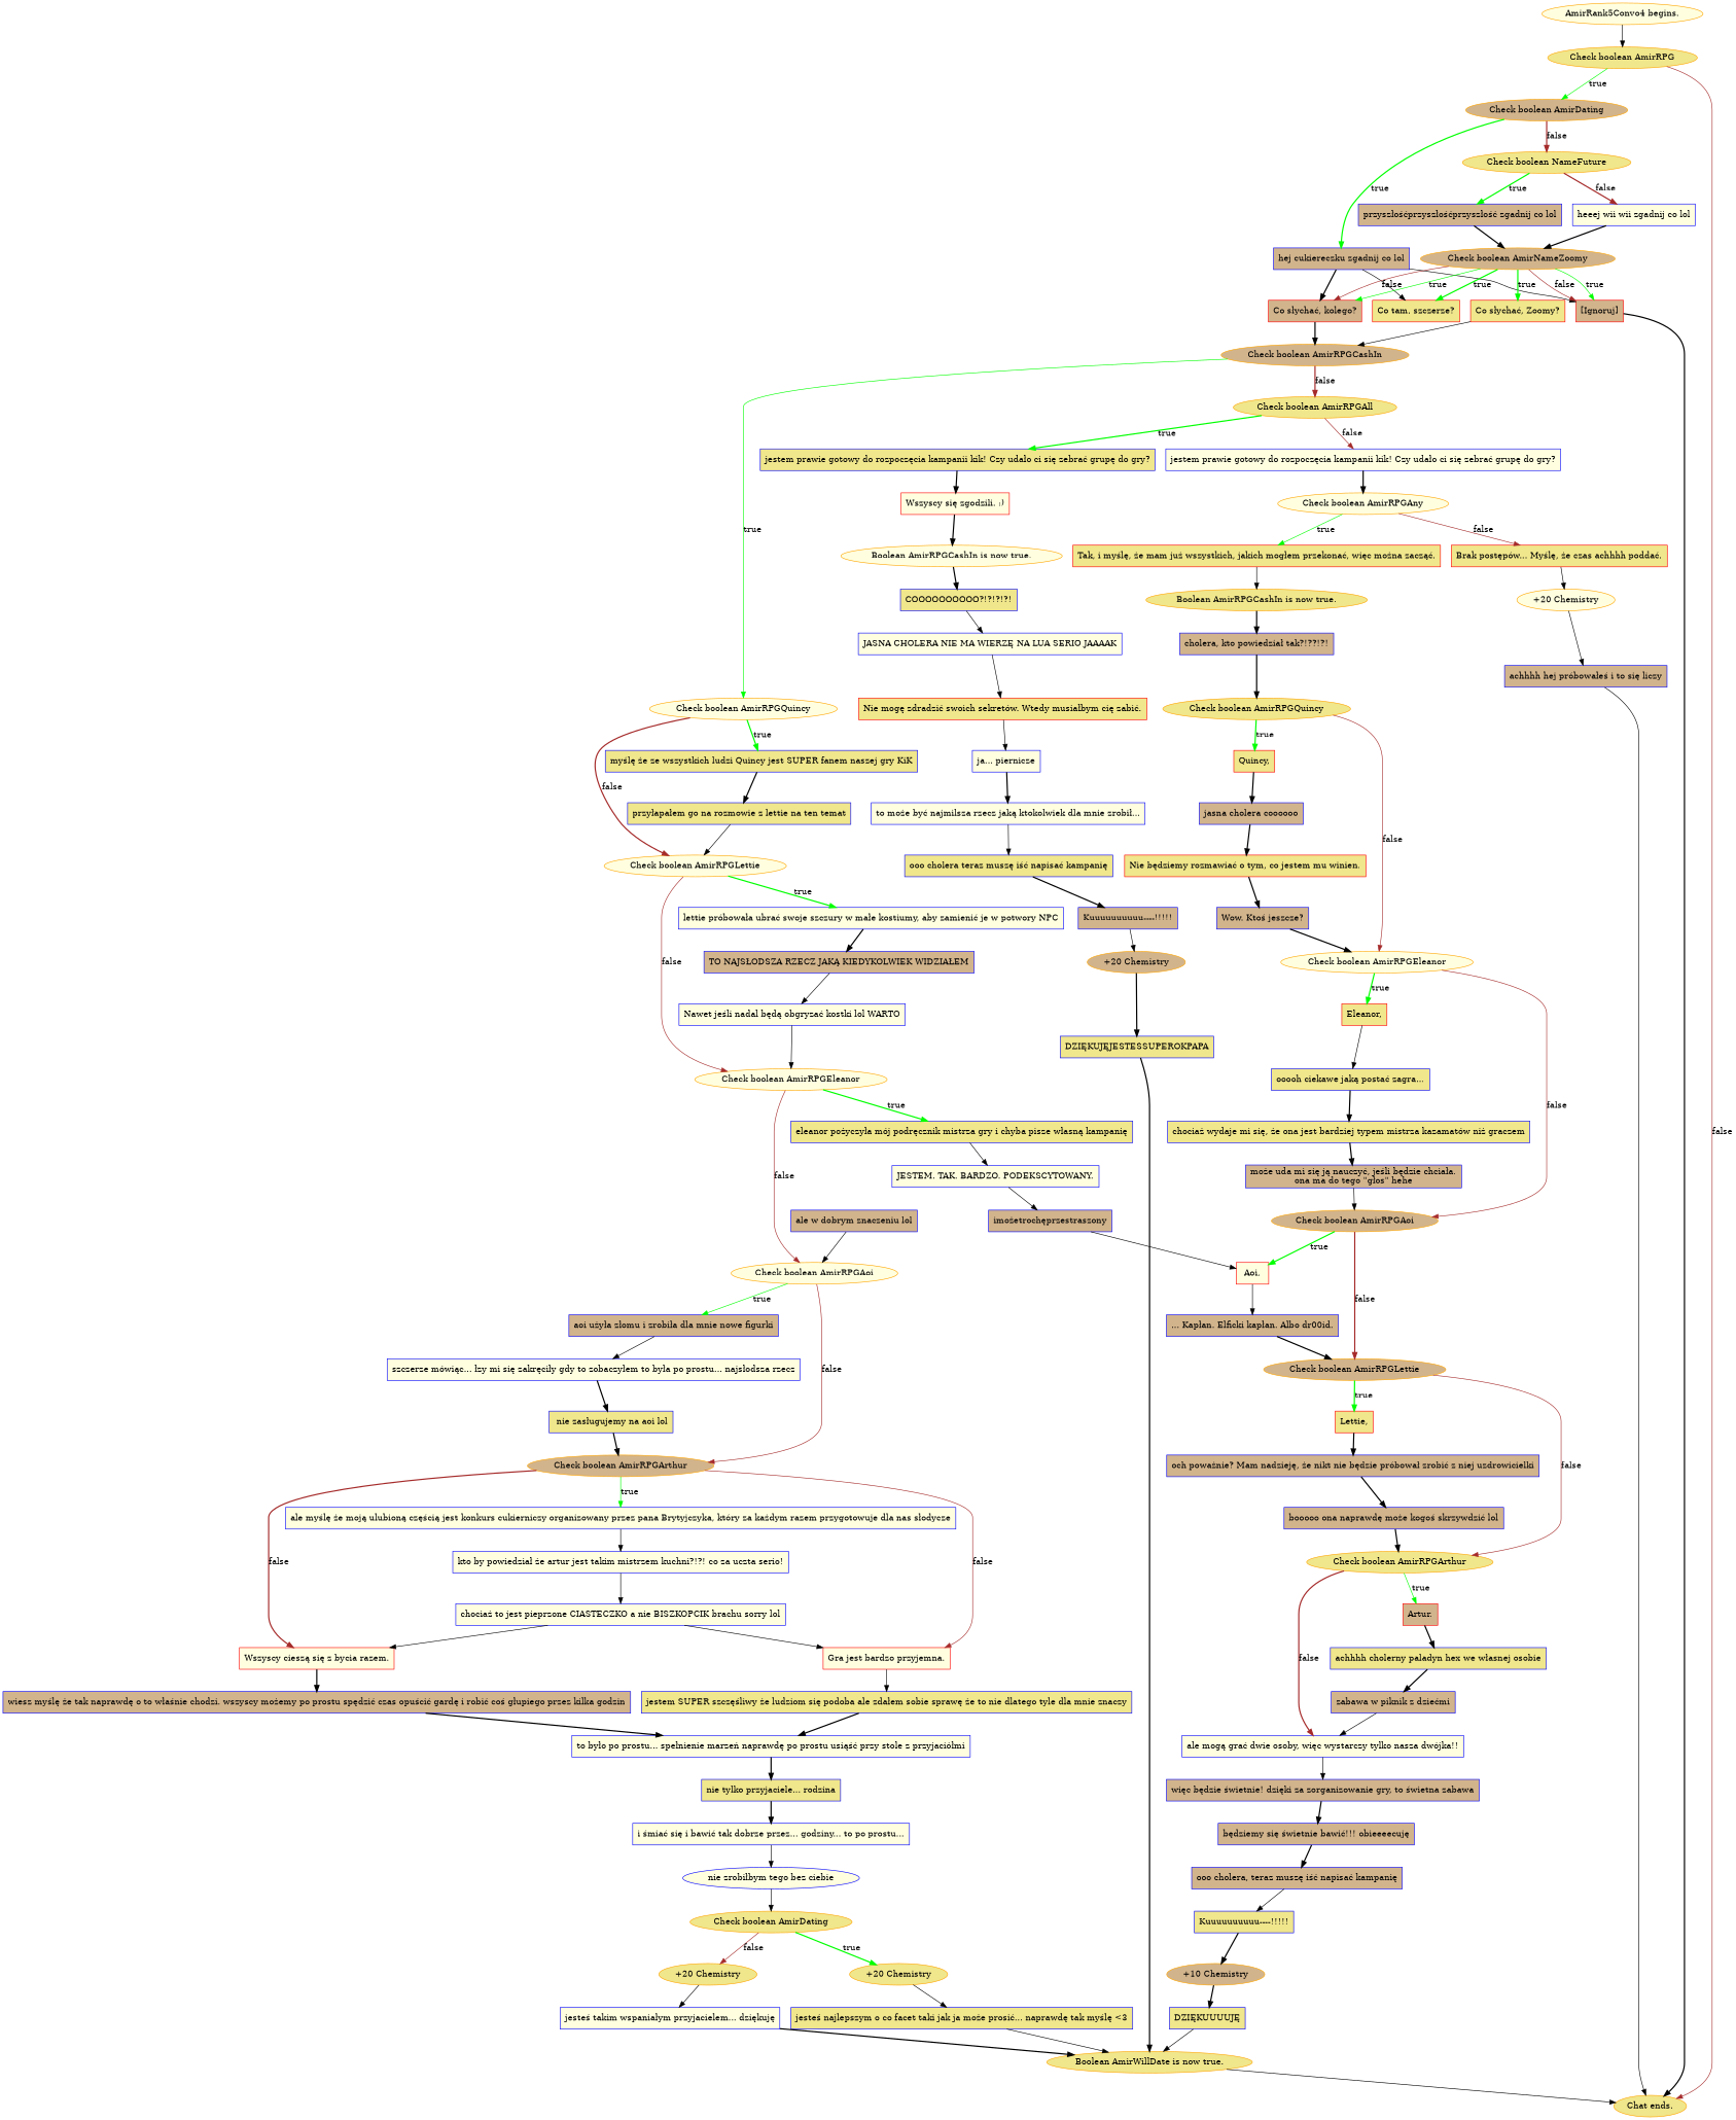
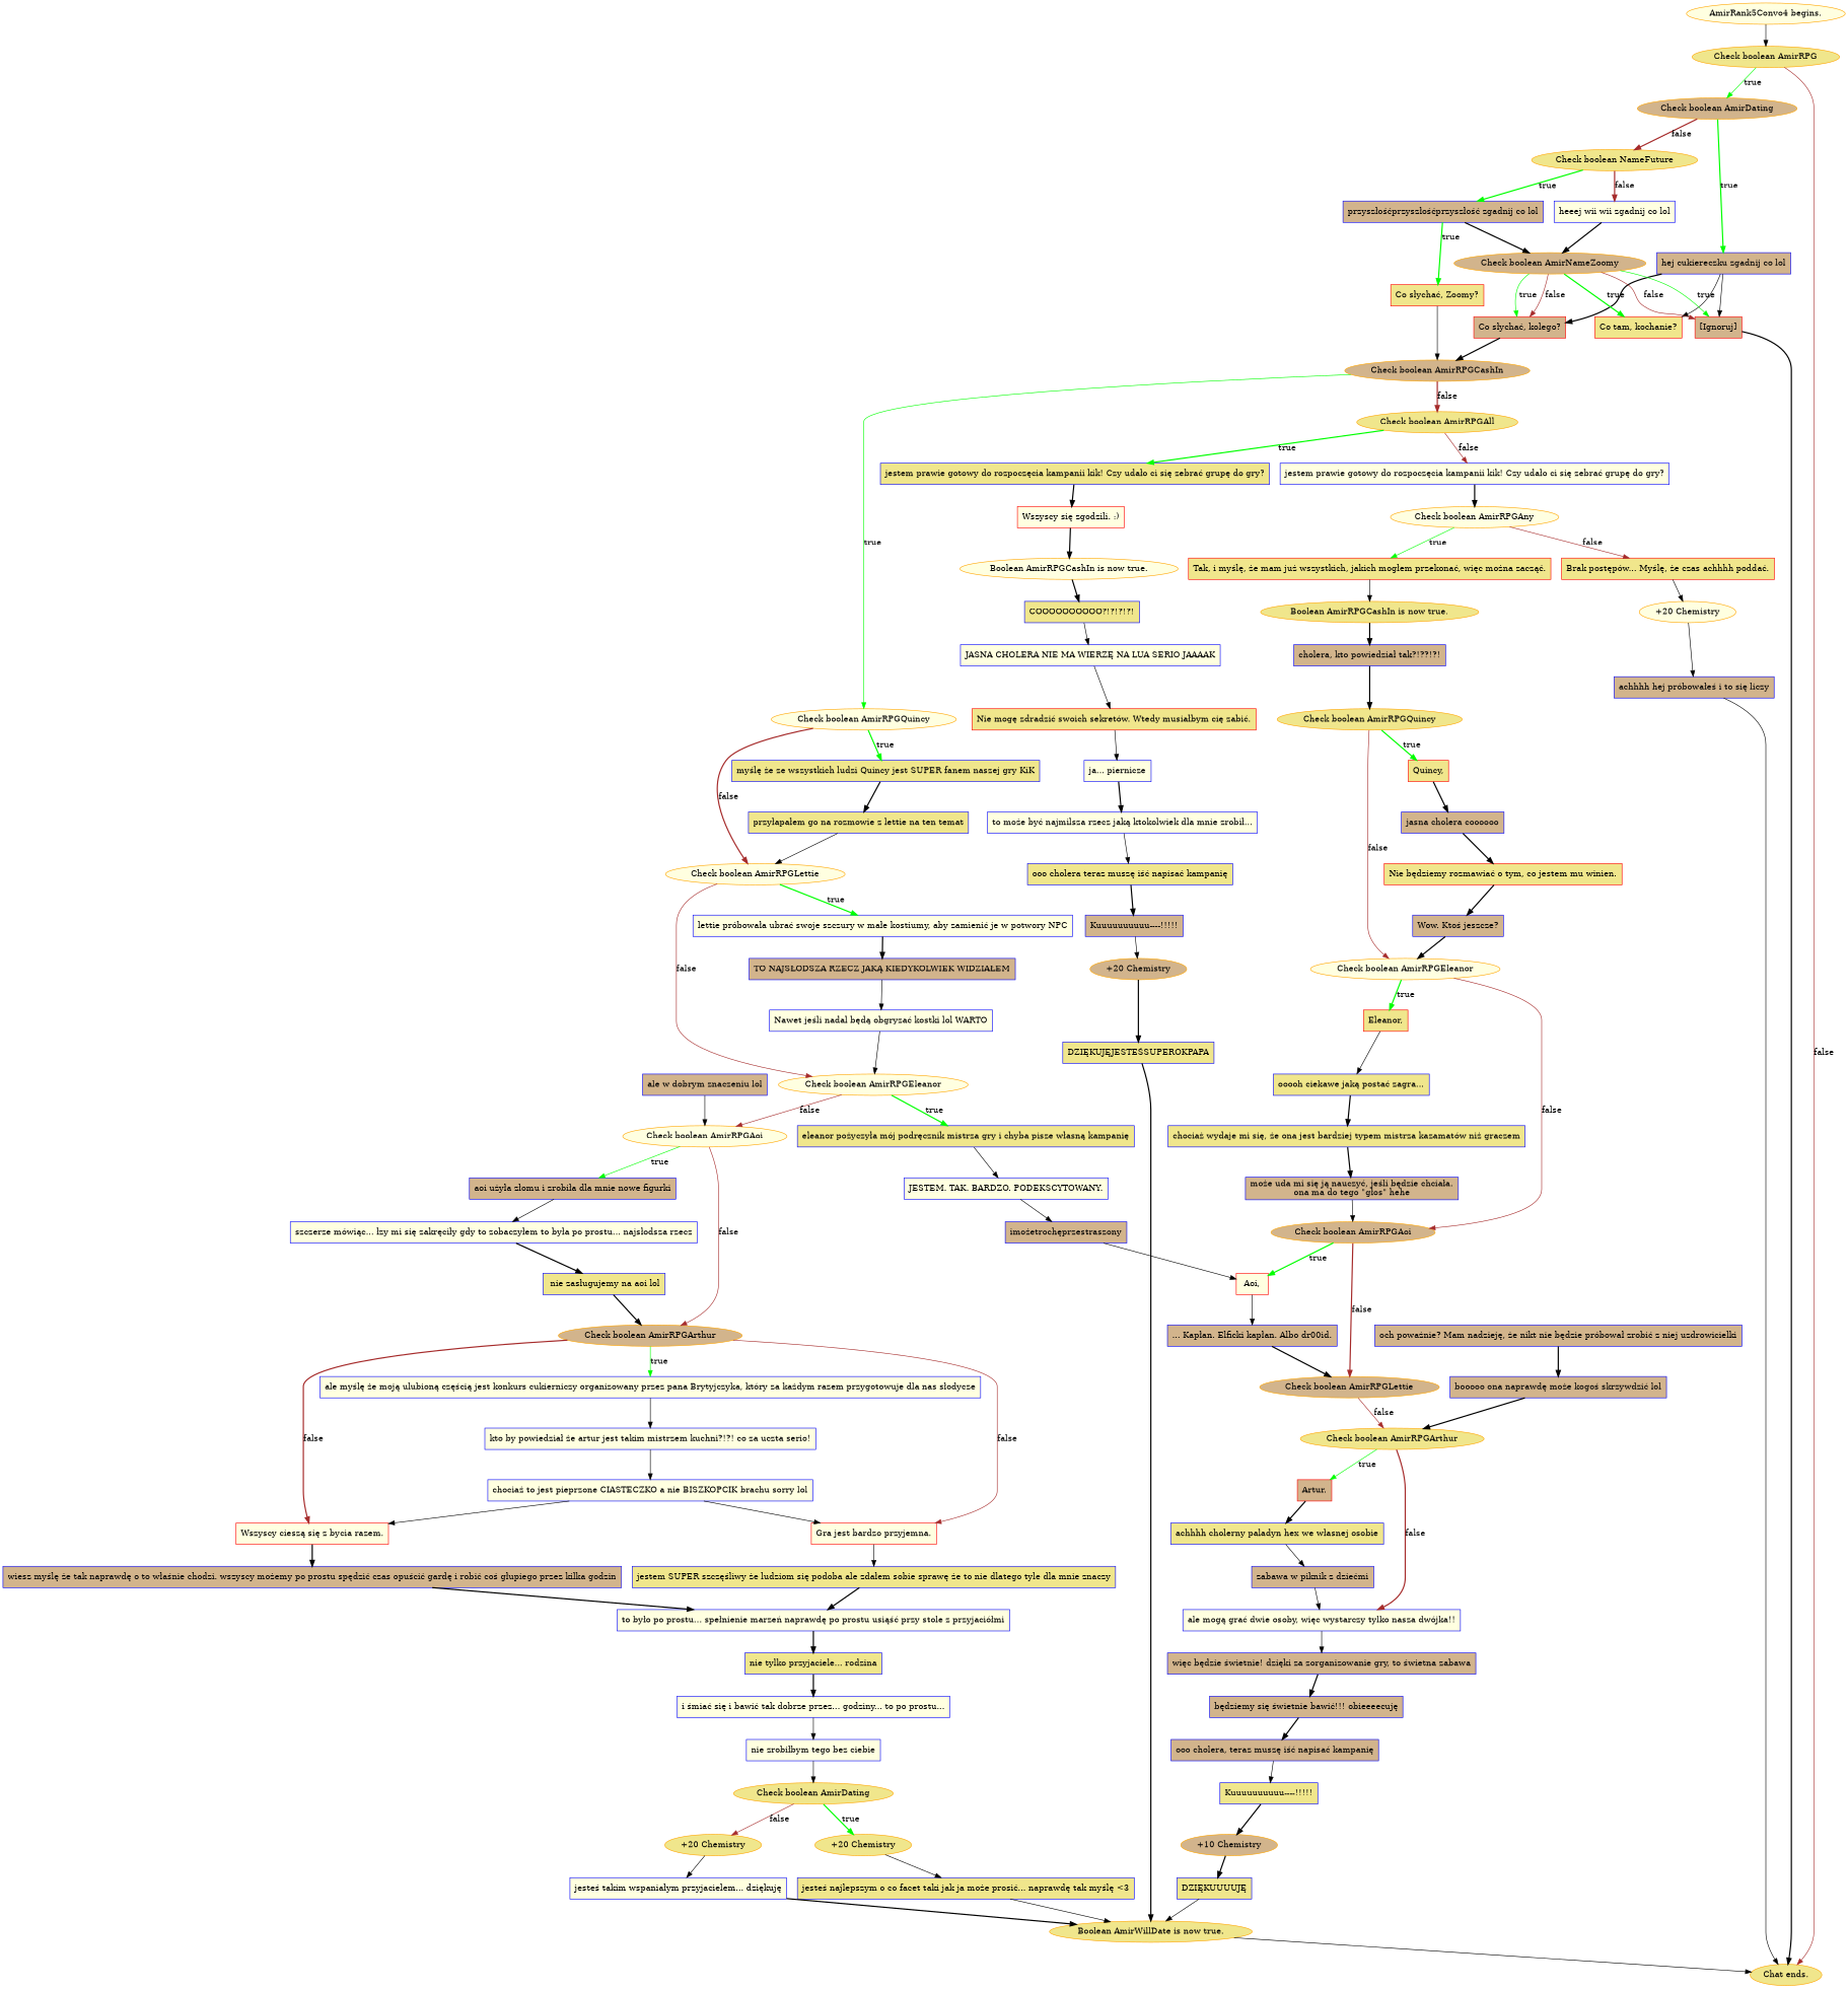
  digraph {
    node [color=blue fillcolor=khaki style=filled shape=box]
    edge [style=bold]
    "AmirRank5Convo4 begins." [color=orange fillcolor=lightyellow shape=""]
    n2 [color=orange label="Check boolean AmirRPG" shape=""]
    n3 [color=orange fillcolor=tan label="Check boolean AmirDating" shape=""]
    "Chat ends." [color=orange shape=""]
    n5 [fillcolor=tan label="hej cukiereczku zgadnij co lol"]
    n6 [color=orange label="Check boolean NameFuture" shape=""]
-   n7 [color=red label="Co tam, szczerze?"]
+   n7 [color=red label="Co tam, kochanie?"]
    n8 [color=red fillcolor=tan label="Co słychać, kolego?"]
    n9 [color=red fillcolor=tan label="[Ignoruj]"]
    n10 [fillcolor=tan label="przyszłośćprzyszłośćprzyszłość zgadnij co lol"]
    n11 [fillcolor=lightyellow label="heeej wii wii zgadnij co lol"]
    n12 [color=orange fillcolor=tan label="Check boolean AmirRPGCashIn" shape=""]
    n13 [color=orange fillcolor=tan label="Check boolean AmirNameZoomy" shape=""]
    n14 [color=orange fillcolor=lightyellow label="Check boolean AmirRPGQuincy" shape=""]
    n15 [color=orange label="Check boolean AmirRPGAll" shape=""]
    n16 [color=red label="Co słychać, Zoomy?"]
    n17 [label="myślę że ze wszystkich ludzi Quincy jest SUPER fanem naszej gry KiK"]
    n18 [color=orange fillcolor=lightyellow label="Check boolean AmirRPGLettie" shape=""]
    n19 [label="jestem prawie gotowy do rozpoczęcia kampanii kik! Czy udało ci się zebrać grupę do gry?"]
    n20 [fillcolor=lightyellow label="jestem prawie gotowy do rozpoczęcia kampanii kik! Czy udało ci się zebrać grupę do gry?"]
    n21 [label="przyłapałem go na rozmowie z lettie na ten temat"]
    n22 [fillcolor=lightyellow label="lettie próbowała ubrać swoje szczury w małe kostiumy, aby zamienić je w potwory NPC"]
    n23 [color=orange fillcolor=lightyellow label="Check boolean AmirRPGEleanor" shape=""]
    n24 [color=red fillcolor=lightyellow label="Wszyscy się zgodzili. :)"]
    n25 [color=orange fillcolor=lightyellow label="Check boolean AmirRPGAny" shape=""]
    n26 [fillcolor=tan label="TO NAJSŁODSZA RZECZ JAKĄ KIEDYKOLWIEK WIDZIAŁEM"]
    n27 [label="eleanor pożyczyła mój podręcznik mistrza gry i chyba pisze własną kampanię"]
    n28 [color=orange fillcolor=lightyellow label="Check boolean AmirRPGAoi" shape=""]
    n29 [color=orange fillcolor=lightyellow label="Boolean AmirRPGCashIn is now true." shape=""]
    n30 [color=red label="Tak, i myślę, że mam już wszystkich, jakich mogłem przekonać, więc można zacząć."]
    n31 [color=red label="Brak postępów... Myślę, że czas achhhh poddać."]
    n32 [fillcolor=lightyellow label="Nawet jeśli nadal będą obgryzać kostki lol WARTO"]
    n33 [fillcolor=lightyellow label="JESTEM. TAK. BARDZO. PODEKSCYTOWANY."]
    n34 [fillcolor=tan label="aoi użyła złomu i zrobiła dla mnie nowe figurki"]
    n35 [color=orange fillcolor=tan label="Check boolean AmirRPGArthur" shape=""]
    n36 [label="COOOOOOOOOO?!?!?!?!"]
    n37 [color=orange label="Boolean AmirRPGCashIn is now true." shape=""]
    n38 [color=orange fillcolor=lightyellow label="+20 Chemistry" shape=""]
    n39 [fillcolor=tan label="imożetrochęprzestraszony"]
    n40 [fillcolor=lightyellow label="szczerze mówiąc... łzy mi się zakręciły gdy to zobaczyłem to była po prostu... najsłodsza rzecz"]
    n41 [fillcolor=lightyellow label="ale myślę że moją ulubioną częścią jest konkurs cukierniczy organizowany przez pana Brytyjczyka, który za każdym razem przygotowuje dla nas słodycze"]
    n42 [color=red fillcolor=lightyellow label="Gra jest bardzo przyjemna."]
    n43 [color=red fillcolor=lightyellow label="Wszyscy cieszą się z bycia razem."]
    n44 [fillcolor=lightyellow label="JASNA CHOLERA NIE MA WIERZĘ NA LUA SERIO JAAAAK"]
    n45 [fillcolor=tan label="cholera, kto powiedział tak?!??!?!"]
    n46 [fillcolor=tan label="achhhh hej próbowałeś i to się liczy"]
    n47 [color=red fillcolor=lightyellow label="Aoi,"]
    n48 [label=" nie zasługujemy na aoi lol"]
    n49 [fillcolor=lightyellow label="kto by powiedział że artur jest takim mistrzem kuchni?!?! co za uczta serio!"]
    n50 [label="jestem SUPER szczęśliwy że ludziom się podoba ale zdałem sobie sprawę że to nie dlatego tyle dla mnie znaczy"]
    n51 [fillcolor=tan label="wiesz myślę że tak naprawdę o to właśnie chodzi. wszyscy możemy po prostu spędzić czas opuścić gardę i robić coś głupiego przez kilka godzin"]
    n52 [color=red label="Nie mogę zdradzić swoich sekretów. Wtedy musiałbym cię zabić."]
    n53 [color=orange label="Check boolean AmirRPGQuincy" shape=""]
    n54 [fillcolor=tan label="ale w dobrym znaczeniu lol"]
    n55 [fillcolor=lightyellow label="chociaż to jest pieprzone CIASTECZKO a nie BISZKOPCIK brachu sorry lol"]
    n56 [fillcolor=lightyellow label="to było po prostu... spełnienie marzeń naprawdę po prostu usiąść przy stole z przyjaciółmi"]
    n57 [fillcolor=lightyellow label="ja... piernicze"]
    n58 [color=red label="Quincy,"]
    n59 [color=orange fillcolor=lightyellow label="Check boolean AmirRPGEleanor" shape=""]
    n60 [label="nie tylko przyjaciele... rodzina"]
    n61 [fillcolor=lightyellow label="to może być najmilsza rzecz jaką ktokolwiek dla mnie zrobił..."]
    n62 [fillcolor=tan label="jasna cholera coooooo"]
    n63 [color=red label="Eleanor,"]
    n64 [color=orange fillcolor=tan label="Check boolean AmirRPGAoi" shape=""]
    n65 [fillcolor=lightyellow label="i śmiać się i bawić tak dobrze przez... godziny... to po prostu..."]
    n66 [label="ooo cholera teraz muszę iść napisać kampanię"]
    n67 [color=red label="Nie będziemy rozmawiać o tym, co jestem mu winien."]
    n68 [label="ooooh ciekawe jaką postać zagra..."]
    n69 [color=orange fillcolor=tan label="Check boolean AmirRPGLettie" shape=""]
-   n70 [fillcolor=lightyellow label="nie zrobiłbym tego bez ciebie" shape=ellipse]
+   n70 [fillcolor=lightyellow label="nie zrobiłbym tego bez ciebie"]
    n71 [fillcolor=tan label="Kuuuuuuuuuu----!!!!!"]
    n72 [fillcolor=tan label="Wow. Ktoś jeszcze?"]
    n73 [label="chociaż wydaje mi się, że ona jest bardziej typem mistrza kazamatów niż graczem"]
    n74 [fillcolor=tan label="... Kapłan. Elficki kapłan. Albo dr00id."]
-   n75 [color=red label="Lettie,"]
    n76 [color=orange label="Check boolean AmirRPGArthur" shape=""]
    n77 [color=orange label="Check boolean AmirDating" shape=""]
    n78 [color=orange fillcolor=tan label="+20 Chemistry" shape=""]
    n79 [fillcolor=tan label="może uda mi się ją nauczyć, jeśli będzie chciała.\nona ma do tego \"głos\" hehe"]
    n80 [fillcolor=tan label="och poważnie? Mam nadzieję, że nikt nie będzie próbował zrobić z niej uzdrowicielki"]
    n81 [color=red fillcolor=tan label="Artur."]
    n82 [fillcolor=lightyellow label="ale mogą grać dwie osoby, więc wystarczy tylko nasza dwójka!!"]
    n83 [color=orange label="+20 Chemistry" shape=""]
    n84 [color=orange label="+20 Chemistry" shape=""]
    n85 [label="DZIĘKUJĘJESTEŚSUPEROKPAPA"]
    n86 [fillcolor=tan label="booooo ona naprawdę może kogoś skrzywdzić lol"]
    n87 [label="achhhh cholerny paladyn hex we własnej osobie"]
    n88 [fillcolor=tan label="więc będzie świetnie! dzięki za zorganizowanie gry, to świetna zabawa"]
    n89 [label="jesteś najlepszym o co facet taki jak ja może prosić... naprawdę tak myślę <3"]
    n90 [fillcolor=lightyellow label="jesteś takim wspaniałym przyjacielem... dziękuję"]
    n91 [color=orange label="Boolean AmirWillDate is now true." shape=""]
    n92 [fillcolor=tan label="zabawa w piknik z dziećmi"]
    n93 [fillcolor=tan label="będziemy się świetnie bawić!!! obieeeecuję"]
    n94 [fillcolor=tan label="ooo cholera, teraz muszę iść napisać kampanię"]
    n95 [label="Kuuuuuuuuuu----!!!!!"]
    n96 [color=orange fillcolor=tan label="+10 Chemistry" shape=""]
    n97 [label="DZIĘKUUUUJĘ"]
    "AmirRank5Convo4 begins." -> n2 [style=solid]
    n2 -> n3 [color=green label=true style=solid]
    n2 -> "Chat ends." [color=brown label=false style=solid]
    n3 -> n5 [color=green label=true]
    n3 -> n6 [color=brown label=false]
    n5 -> n7 [style=solid]
    n5 -> n8
    n5 -> n9 [style=solid]
    n6 -> n10 [color=green label=true]
    n6 -> n11 [color=brown label=false]
    n8 -> n12
    n9 -> "Chat ends."
    n10 -> n13
    n11 -> n13
    n12 -> n14 [color=green label=true style=solid]
    n12 -> n15 [color=brown label=false]
    n13 -> n7 [color=green label=true]
    n13 -> n8 [color=green label=true style=solid]
    n13 -> n8 [color=brown label=false style=solid]
    n13 -> n9 [color=green label=true style=solid]
    n13 -> n9 [color=brown label=false style=solid]
-   n13 -> n16 [color=green label=true]
+   n10 -> n16 [color=green label=true]
    n14 -> n17 [color=green label=true]
    n14 -> n18 [color=brown label=false]
    n15 -> n19 [color=green label=true]
    n15 -> n20 [color=brown label=false style=solid]
    n16 -> n12 [style=solid]
    n17 -> n21
    n18 -> n22 [color=green label=true]
    n18 -> n23 [color=brown label=false style=solid]
    n19 -> n24
    n20 -> n25
    n21 -> n18 [style=solid]
    n22 -> n26
    n23 -> n27 [color=green label=true]
    n23 -> n28 [color=brown label=false style=solid]
    n24 -> n29
    n25 -> n30 [color=green label=true style=solid]
    n25 -> n31 [color=brown label=false style=solid]
    n26 -> n32 [style=solid]
    n27 -> n33 [style=solid]
    n28 -> n34 [color=green label=true style=solid]
    n28 -> n35 [color=brown label=false style=solid]
    n29 -> n36
    n30 -> n37 [style=solid]
    n31 -> n38 [style=solid]
    n32 -> n23 [style=solid]
    n33 -> n39 [style=solid]
    n34 -> n40 [style=solid]
    n35 -> n41 [color=green label=true style=solid]
    n35 -> n42 [color=brown label=false style=solid]
    n35 -> n43 [color=brown label=false]
    n36 -> n44 [style=solid]
    n37 -> n45
    n38 -> n46 [style=solid]
    n39 -> n47 [style=solid]
    n40 -> n48
    n41 -> n49 [style=solid]
    n42 -> n50 [style=solid]
    n43 -> n51
    n44 -> n52 [style=solid]
    n45 -> n53
    n46 -> "Chat ends." [style=solid]
    n47 -> n74 [style=solid]
    n48 -> n35
    n49 -> n55 [style=solid]
    n50 -> n56
    n51 -> n56
    n52 -> n57 [style=solid]
    n53 -> n58 [color=green label=true]
    n53 -> n59 [color=brown label=false style=solid]
    n54 -> n28 [style=solid]
    n55 -> n42 [style=solid]
    n55 -> n43 [style=solid]
    n56 -> n60
    n57 -> n61
    n58 -> n62
    n59 -> n63 [color=green label=true]
    n59 -> n64 [color=brown label=false style=solid]
    n60 -> n65
    n61 -> n66 [style=solid]
    n62 -> n67
    n63 -> n68 [style=solid]
    n64 -> n47 [color=green label=true]
    n64 -> n69 [color=brown label=false]
    n65 -> n70 [style=solid]
    n66 -> n71
    n67 -> n72
    n68 -> n73
-   n69 -> n75 [color=green label=true]
    n69 -> n76 [color=brown label=false style=solid]
    n70 -> n77 [style=solid]
    n71 -> n78 [style=solid]
    n72 -> n59
    n73 -> n79
    n74 -> n69
-   n75 -> n80
    n76 -> n81 [color=green label=true style=solid]
    n76 -> n82 [color=brown label=false]
    n77 -> n83 [color=green label=true]
    n77 -> n84 [color=brown label=false style=solid]
    n78 -> n85
    n79 -> n64 [style=solid]
    n80 -> n86
    n81 -> n87
    n82 -> n88 [style=solid]
    n83 -> n89 [style=solid]
    n84 -> n90 [style=solid]
    n85 -> n91
    n86 -> n76
-   n87 -> n92
+   n87 -> n92 [style=solid]
    n88 -> n93
    n89 -> n91 [style=solid]
    n90 -> n91
    n91 -> "Chat ends." [style=solid]
    n92 -> n82 [style=solid]
    n93 -> n94
    n94 -> n95 [style=solid]
    n95 -> n96
    n96 -> n97
    n97 -> n91 [style=solid]
  }
